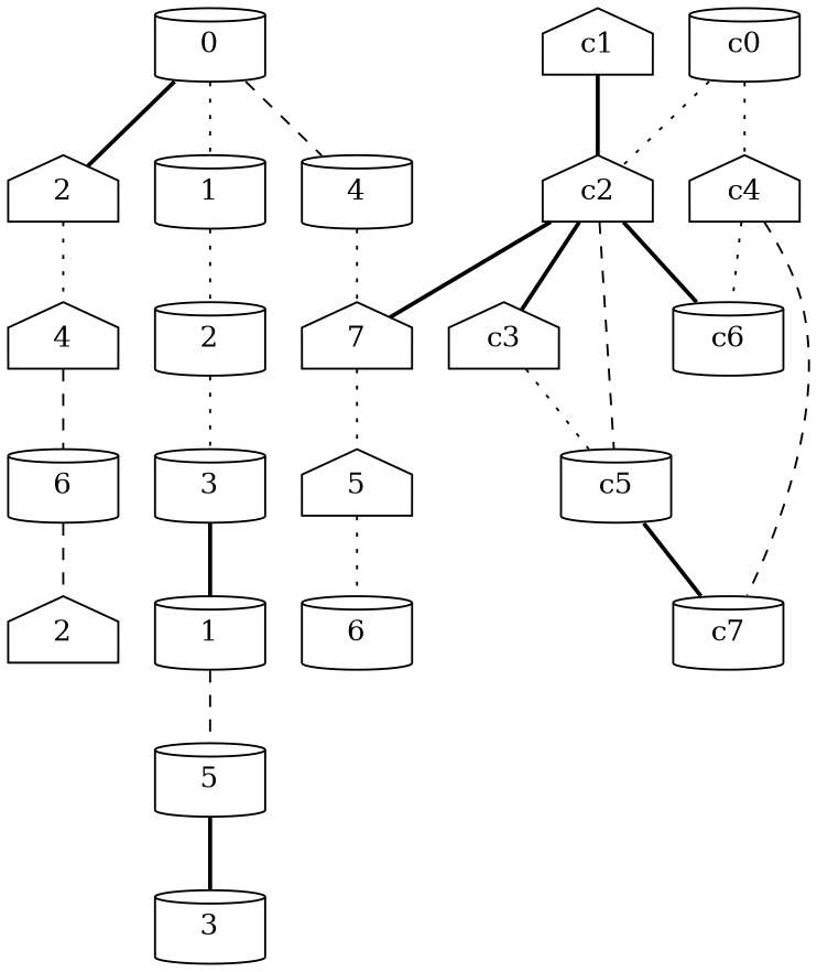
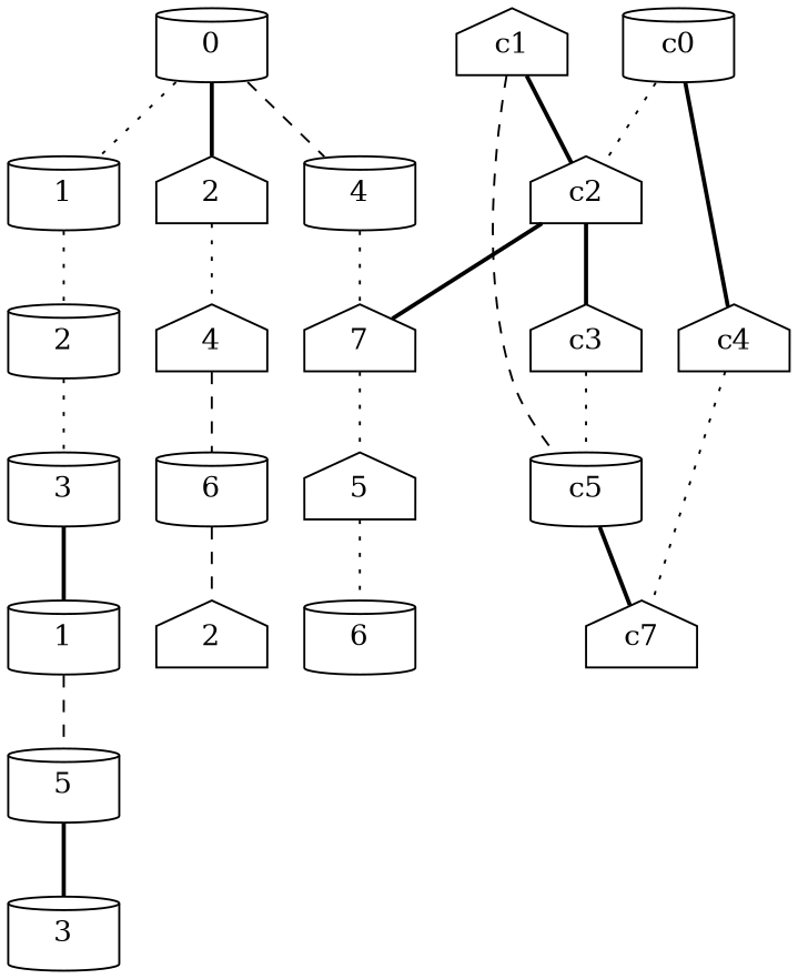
  graph {
    node [shape=cylinder]
    edge [style=dotted]
    n1 [label=0]
    n2 [label=1]
    n3 [label=4]
    n4 [label=2 shape=house]
    n5 [label=2]
    n6 [label=7 shape=house]
    n7 [label=4 shape=house]
    n8 [label=3]
    n9 [label=1]
    n10 [label=5]
    n11 [label=3]
    n12 [label=5 shape=house]
    n13 [label=6]
    n14 [label=6]
    n15 [label=2 shape=house]
    c2 [shape=house]
    c0
    c4 [shape=house]
    c1 [shape=house]
    c5
    c3 [shape=house]
-   c6
-   c7
+   c7 [shape=house]
    n1 -- n2
    n1 -- n3 [style=dashed]
    n1 -- n4 [style=bold]
    n2 -- n5
    n3 -- n6
    n4 -- n7
    n5 -- n8
    n6 -- n12
    n7 -- n14 [style=dashed]
    n8 -- n9 [style=bold]
    n9 -- n10 [style=dashed]
    n10 -- n11 [style=bold]
    n12 -- n13
    n14 -- n15 [style=dashed]
    c2 -- n6 [style=bold]
    c2 -- c3 [style=bold]
-   c2 -- c6 [style=bold]
    c0 -- c2
-   c0 -- c4
-   c4 -- c6
-   c4 -- c7 [style=dashed]
+   c0 -- c4 [style=bold]
+   c4 -- c7
    c1 -- c2 [style=bold]
-   c2 -- c5 [style=dashed]
+   c1 -- c5 [style=dashed]
    c5 -- c7 [style=bold]
    c3 -- c5
  }
